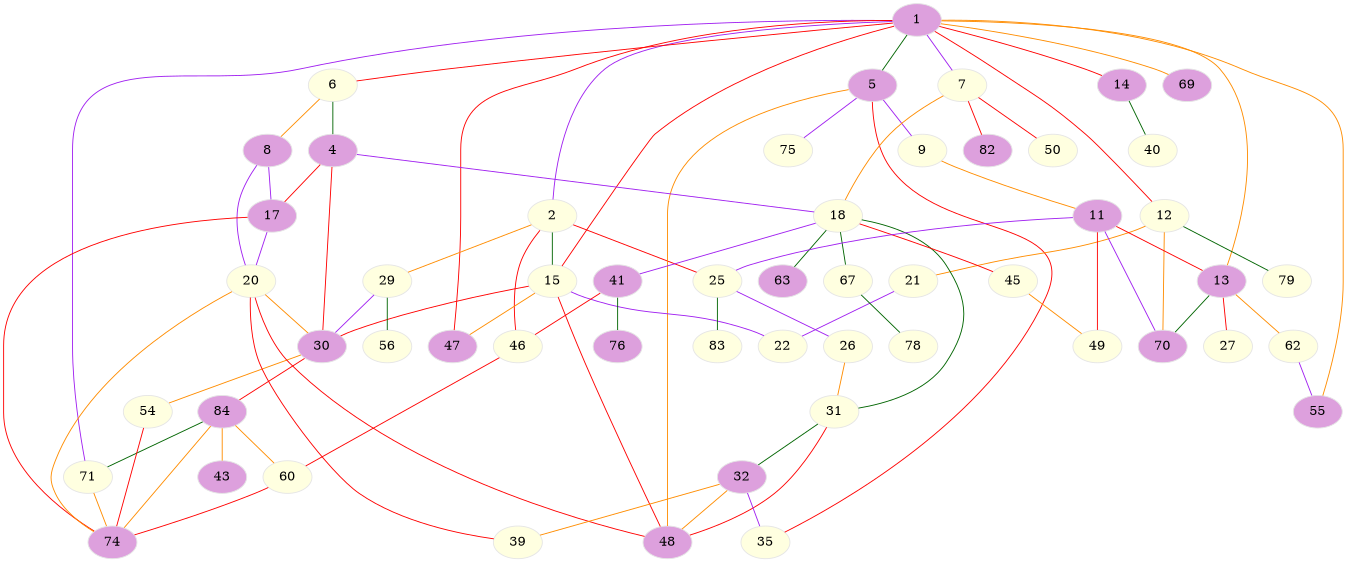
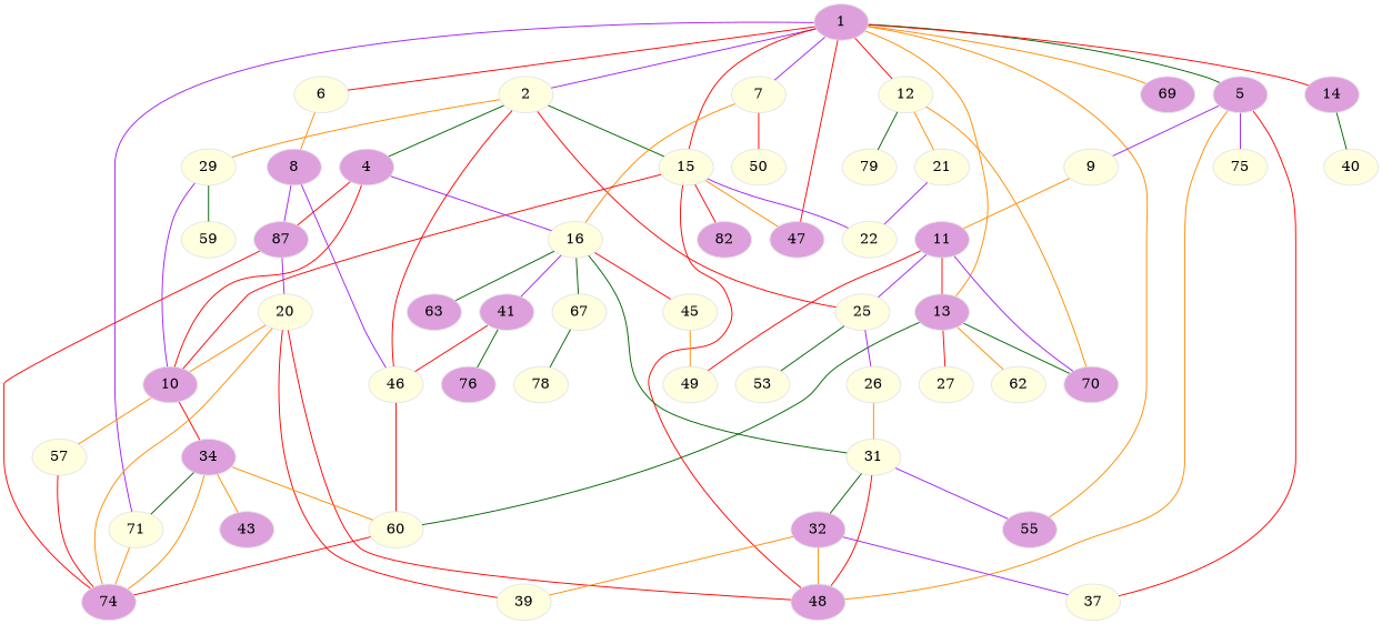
  graph {
    fontname="DejaVu Serif"
    node [color=gray90 fillcolor=lightyellow fontname="DejaVu Serif" style=filled]
    edge [color=red fontname="DejaVu Serif"]
    1 [fillcolor=plum super="+3"]
    2 [super="+24"]
    5 [fillcolor=plum super="+10"]
    6 [super="+68"]
    7
    12 [super="+18"]
    13 [fillcolor=plum]
    14 [fillcolor=plum]
    15 [super="+19"]
    55 [fillcolor=plum]
    69 [fillcolor=plum]
    71 [super="+73"]
    47 [fillcolor=plum]
    4 [fillcolor=plum super="+37"]
    25 [super="+44"]
    29 [super="+80"]
    46
    9 [super="+52"]
-   35
+   35 [label=37]
    48 [fillcolor=plum super="+58"]
    75
    8 [fillcolor=plum]
-   16 [super="+51" label=18]
+   16 [super="+51"]
    50
    70 [fillcolor=plum super="+84"]
    21 [super="+83"]
    79
    27
    60 [super="+61"]
    62 [super="+66"]
    40
-   30 [fillcolor=plum super="+36"]
+   30 [fillcolor=plum super="+36" label=10]
    22 [super="+28"]
    n34 [fillcolor=plum label=82]
    31 [super="+33"]
    41 [fillcolor=plum super="+81"]
    45
    63 [fillcolor=plum super="+72"]
    67
    74 [fillcolor=plum super="+82"]
-   17 [fillcolor=plum super="+23"]
+   17 [fillcolor=plum super="+23" label=87]
    26
-   53 [super="+64" label=83]
-   59 [label=56]
+   53 [super="+64"]
+   59
    20 [super="+56"]
-   34 [fillcolor=plum super="+38" label=84]
-   57 [super="+77" label=54]
+   34 [fillcolor=plum super="+38"]
+   57 [super="+77"]
    11 [fillcolor=plum]
    39
    49 [super="+54"]
    32 [fillcolor=plum super="+65"]
    76 [fillcolor=plum]
    78
    43 [fillcolor=plum]
    1 -- 2 [color=purple]
    1 -- 5 [color=darkgreen]
    1 -- 6
    1 -- 7 [color=purple]
    1 -- 12
    1 -- 13 [color=darkorange]
    1 -- 14
    1 -- 15
    1 -- 55 [color=darkorange]
    1 -- 69 [color=darkorange]
    1 -- 71 [color=purple]
    1 -- 47
    2 -- 15 [color=darkgreen]
-   6 -- 4 [color=darkgreen]
+   2 -- 4 [color=darkgreen]
    2 -- 25
    2 -- 29 [color=darkorange]
    2 -- 46
    5 -- 9 [color=purple]
    5 -- 35
    5 -- 48 [color=darkorange]
    5 -- 75 [color=purple]
    6 -- 8 [color=darkorange]
    7 -- 16 [color=darkorange]
    7 -- 50
    12 -- 70 [color=darkorange]
    12 -- 21 [color=darkorange]
    12 -- 79 [color=darkgreen]
    13 -- 70 [color=darkgreen]
    13 -- 27
+   13 -- 60 [color=darkgreen]
    13 -- 62 [color=darkorange]
    14 -- 40 [color=darkgreen]
    15 -- 47 [color=darkorange]
    15 -- 48
    15 -- 30
    15 -- 22 [color=purple]
-   7 -- n34
+   15 -- n34
    71 -- 74 [color=darkorange]
    4 -- 16 [color=purple]
    4 -- 30
    4 -- 17
    25 -- 26 [color=purple]
    25 -- 53 [color=darkgreen]
    29 -- 30 [color=purple]
    29 -- 59 [color=darkgreen]
    46 -- 60
    9 -- 11 [color=darkorange]
    8 -- 17 [color=purple]
-   8 -- 20 [color=purple]
+   8 -- 46 [color=purple]
    16 -- 31 [color=darkgreen]
    16 -- 41 [color=purple]
    16 -- 45
    16 -- 63 [color=darkgreen]
    16 -- 67 [color=darkgreen]
    21 -- 22 [color=purple]
    60 -- 74
    30 -- 34
    30 -- 57 [color=darkorange]
-   62 -- 55 [color=purple]
+   31 -- 55 [color=purple]
    31 -- 48
    31 -- 32 [color=darkgreen]
    41 -- 46
    41 -- 76 [color=darkgreen]
    45 -- 49 [color=darkorange]
    67 -- 78 [color=darkgreen]
    17 -- 74
    17 -- 20 [color=purple]
    26 -- 31 [color=darkorange]
    20 -- 48
    20 -- 30 [color=darkorange]
    20 -- 74 [color=darkorange]
    20 -- 39
    34 -- 71 [color=darkgreen]
    34 -- 60 [color=darkorange]
    34 -- 74 [color=darkorange]
    34 -- 43 [color=darkorange]
    57 -- 74
    11 -- 13
    11 -- 25 [color=purple]
    11 -- 70 [color=purple]
    11 -- 49
    32 -- 35 [color=purple]
    32 -- 48 [color=darkorange]
    32 -- 39 [color=darkorange]
  }
